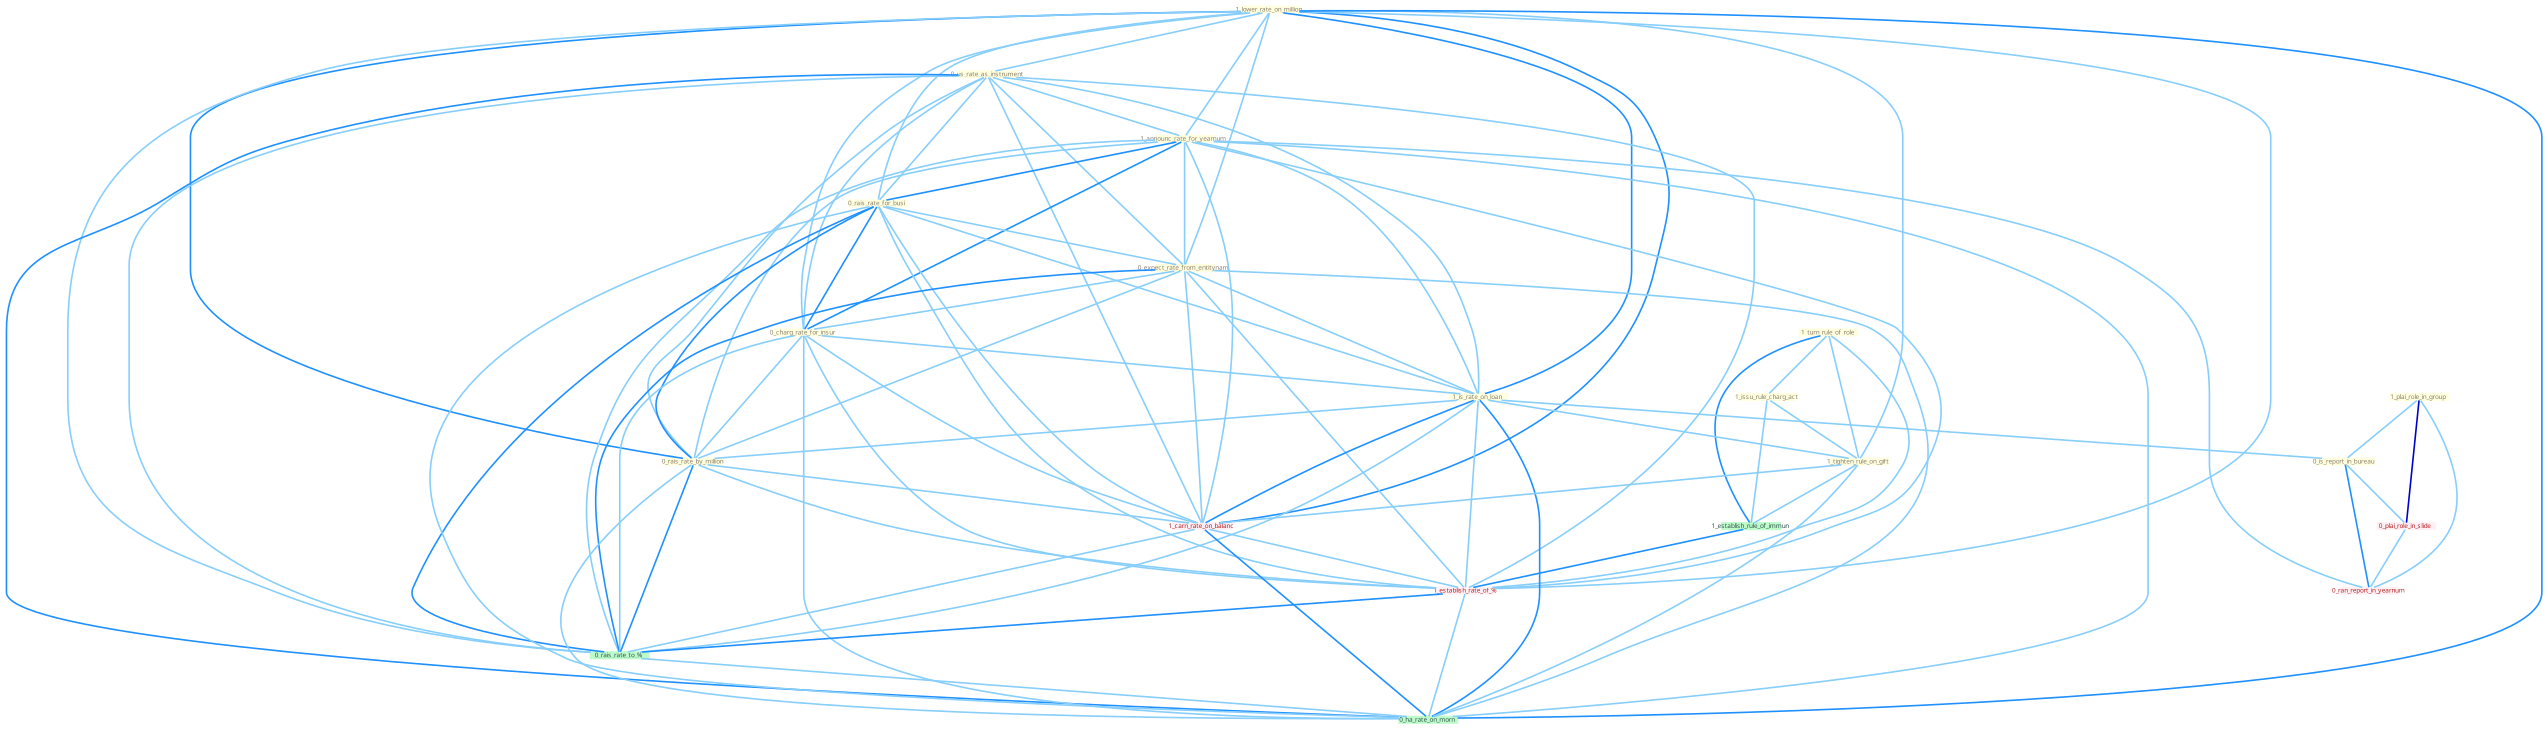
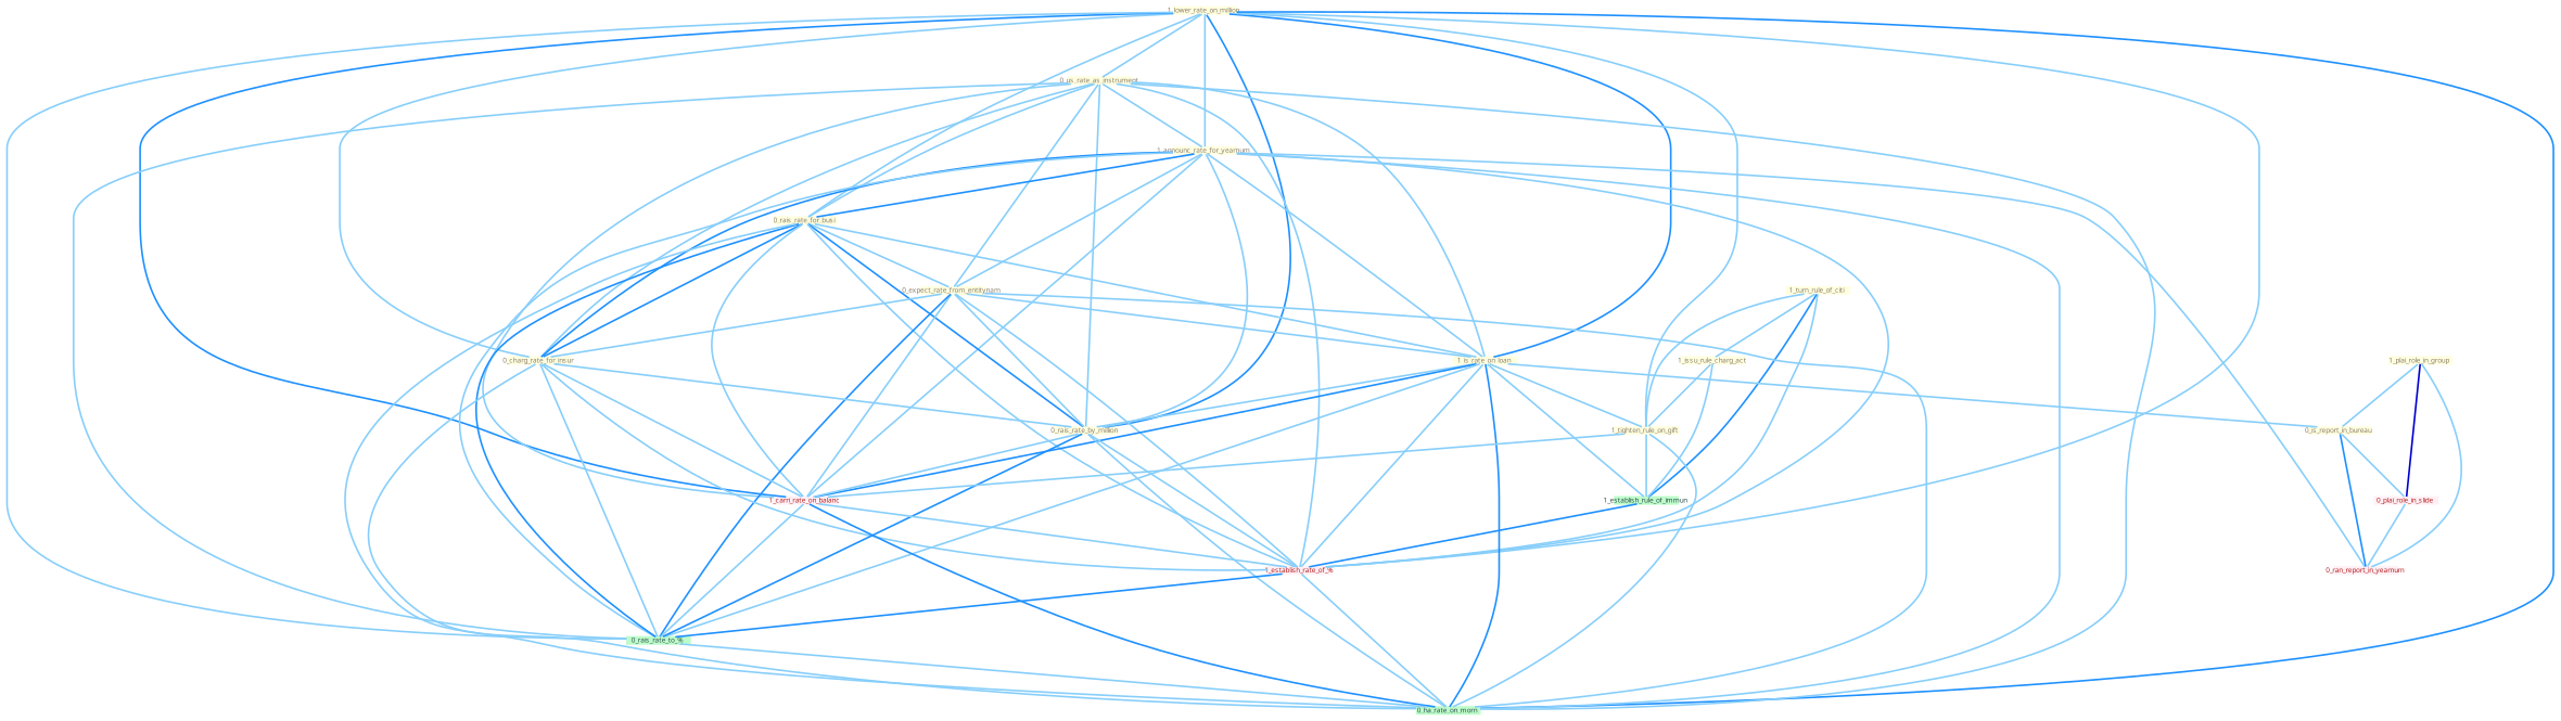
  graph {
    fontname="Noto Sans"
    node [color="#ffffe0" fixedsize=true fontcolor="#8b7d6b" fontname="Noto Sans" fontsize=4 shape=polygon style=filled]
    edge [color="#87cefa" fontname="Noto Sans" w=1]
    "1_lower_rate_on_million " [height=.06 width=.5]
    "1_plai_role_in_group " [height=.06 width=.5]
-   "1_turn_rule_of_citi " [height=.06 width=.5 label="1_turn_rule_of_role"]
+   "1_turn_rule_of_citi " [height=.06 width=.5]
    "0_us_rate_as_instrument " [height=.06 width=.5]
    "1_announc_rate_for_yearnum " [height=.06 width=.5]
    "0_rais_rate_for_busi " [height=.06 width=.5]
    "0_expect_rate_from_entitynam " [height=.06 width=.5]
    n8 [height=.06 label="1_issu_rule_charg_act" width=.5]
    "0_charg_rate_for_insur " [height=.06 width=.5]
    "1_is_rate_on_loan " [height=.06 width=.5]
    "0_rais_rate_by_million " [height=.06 width=.5]
    "1_tighten_rule_on_gift " [height=.06 width=.5]
    "0_is_report_in_bureau " [height=.06 width=.5]
    "0_plai_role_in_slide " [color="#fff0f5" fontcolor="#b22222" height=.06 width=.5]
    "1_carri_rate_on_balanc " [color="#fff0f5" fontcolor="#b22222" height=.06 width=.5]
    "0_ran_report_in_yearnum " [color="#fff0f5" fontcolor="#b22222" height=.06 width=.5]
    "1_establish_rate_of_% " [color="#fff0f5" fontcolor="#b22222" height=.06 width=.5]
    "0_rais_rate_to_% " [color="#BDFCC9" fontcolor="#2f4f4f" height=.06 width=.5]
    "0_ha_rate_on_morn " [color="#BDFCC9" fontcolor="#2f4f4f" height=.06 width=.5]
    "1_establish_rule_of_immun " [color="#BDFCC9" fontcolor="#2f4f4f" height=.06 width=.5]
    subgraph sub_1 {
      "1_lower_rate_on_million "
      "1_plai_role_in_group "
      "1_turn_rule_of_citi "
      "0_us_rate_as_instrument "
      "1_announc_rate_for_yearnum "
      "0_rais_rate_for_busi "
      "0_expect_rate_from_entitynam "
      n8
      "0_charg_rate_for_insur "
      "1_is_rate_on_loan "
      "0_rais_rate_by_million "
      "1_tighten_rule_on_gift "
      "0_is_report_in_bureau "
    }
    subgraph sub_2 {
      "0_plai_role_in_slide "
      "1_carri_rate_on_balanc "
      "0_ran_report_in_yearnum "
      "1_establish_rate_of_% "
    }
    "1_lower_rate_on_million " -- "0_us_rate_as_instrument "
    "1_lower_rate_on_million " -- "1_announc_rate_for_yearnum "
    "1_lower_rate_on_million " -- "0_rais_rate_for_busi "
-   "1_lower_rate_on_million " -- "0_expect_rate_from_entitynam "
    "1_lower_rate_on_million " -- "0_charg_rate_for_insur "
    "1_lower_rate_on_million " -- "1_is_rate_on_loan " [color="#1e90ff" w=2]
    "1_lower_rate_on_million " -- "0_rais_rate_by_million " [color="#1e90ff" w=2]
    "1_lower_rate_on_million " -- "1_tighten_rule_on_gift "
    "1_lower_rate_on_million " -- "1_carri_rate_on_balanc " [color="#1e90ff" w=2]
    "1_lower_rate_on_million " -- "1_establish_rate_of_% "
    "1_lower_rate_on_million " -- "0_rais_rate_to_% "
    "1_lower_rate_on_million " -- "0_ha_rate_on_morn " [color="#1e90ff" w=2]
    "1_plai_role_in_group " -- "0_is_report_in_bureau "
    "1_plai_role_in_group " -- "0_plai_role_in_slide " [color="#0000cd" w=3]
    "1_plai_role_in_group " -- "0_ran_report_in_yearnum "
    "1_turn_rule_of_citi " -- n8
    "1_turn_rule_of_citi " -- "1_tighten_rule_on_gift "
    "1_turn_rule_of_citi " -- "1_establish_rate_of_% "
    "1_turn_rule_of_citi " -- "1_establish_rule_of_immun " [color="#1e90ff" w=2]
    "0_us_rate_as_instrument " -- "1_announc_rate_for_yearnum "
    "0_us_rate_as_instrument " -- "0_rais_rate_for_busi "
    "0_us_rate_as_instrument " -- "0_expect_rate_from_entitynam "
    "0_us_rate_as_instrument " -- "0_charg_rate_for_insur "
    "0_us_rate_as_instrument " -- "1_is_rate_on_loan "
    "0_us_rate_as_instrument " -- "0_rais_rate_by_million "
    "0_us_rate_as_instrument " -- "1_carri_rate_on_balanc "
    "0_us_rate_as_instrument " -- "1_establish_rate_of_% "
    "0_us_rate_as_instrument " -- "0_rais_rate_to_% "
-   "0_us_rate_as_instrument " -- "0_ha_rate_on_morn " [color="#1e90ff"]
+   "0_us_rate_as_instrument " -- "0_ha_rate_on_morn "
    "1_announc_rate_for_yearnum " -- "0_rais_rate_for_busi " [color="#1e90ff" w=2]
    "1_announc_rate_for_yearnum " -- "0_expect_rate_from_entitynam "
    "1_announc_rate_for_yearnum " -- "0_charg_rate_for_insur " [color="#1e90ff" w=2]
    "1_announc_rate_for_yearnum " -- "1_is_rate_on_loan "
    "1_announc_rate_for_yearnum " -- "0_rais_rate_by_million "
    "1_announc_rate_for_yearnum " -- "1_carri_rate_on_balanc "
    "1_announc_rate_for_yearnum " -- "0_ran_report_in_yearnum "
    "1_announc_rate_for_yearnum " -- "1_establish_rate_of_% "
    "1_announc_rate_for_yearnum " -- "0_rais_rate_to_% "
    "1_announc_rate_for_yearnum " -- "0_ha_rate_on_morn "
    "0_rais_rate_for_busi " -- "0_expect_rate_from_entitynam "
    "0_rais_rate_for_busi " -- "0_charg_rate_for_insur " [color="#1e90ff" w=2]
    "0_rais_rate_for_busi " -- "1_is_rate_on_loan "
    "0_rais_rate_for_busi " -- "0_rais_rate_by_million " [color="#1e90ff" w=2]
    "0_rais_rate_for_busi " -- "1_carri_rate_on_balanc "
    "0_rais_rate_for_busi " -- "1_establish_rate_of_% "
    "0_rais_rate_for_busi " -- "0_rais_rate_to_% " [color="#1e90ff" w=2]
    "0_rais_rate_for_busi " -- "0_ha_rate_on_morn "
    "0_expect_rate_from_entitynam " -- "0_charg_rate_for_insur "
    "0_expect_rate_from_entitynam " -- "1_is_rate_on_loan "
    "0_expect_rate_from_entitynam " -- "0_rais_rate_by_million "
    "0_expect_rate_from_entitynam " -- "1_carri_rate_on_balanc "
    "0_expect_rate_from_entitynam " -- "1_establish_rate_of_% "
    "0_expect_rate_from_entitynam " -- "0_rais_rate_to_% " [color="#1e90ff"]
    "0_expect_rate_from_entitynam " -- "0_ha_rate_on_morn "
    n8 -- "1_tighten_rule_on_gift "
    n8 -- "1_establish_rule_of_immun "
-   "0_charg_rate_for_insur " -- "1_is_rate_on_loan "
+   "1_establish_rule_of_immun " -- "1_is_rate_on_loan "
    "0_charg_rate_for_insur " -- "0_rais_rate_by_million "
    "0_charg_rate_for_insur " -- "1_carri_rate_on_balanc "
    "0_charg_rate_for_insur " -- "1_establish_rate_of_% "
    "0_charg_rate_for_insur " -- "0_rais_rate_to_% "
    "0_charg_rate_for_insur " -- "0_ha_rate_on_morn "
    "1_is_rate_on_loan " -- "0_rais_rate_by_million "
    "1_is_rate_on_loan " -- "1_tighten_rule_on_gift "
    "1_is_rate_on_loan " -- "0_is_report_in_bureau "
    "1_is_rate_on_loan " -- "1_carri_rate_on_balanc " [color="#1e90ff" w=2]
    "1_is_rate_on_loan " -- "1_establish_rate_of_% "
    "1_is_rate_on_loan " -- "0_rais_rate_to_% "
    "1_is_rate_on_loan " -- "0_ha_rate_on_morn " [color="#1e90ff" w=2]
    "0_rais_rate_by_million " -- "1_carri_rate_on_balanc "
    "0_rais_rate_by_million " -- "1_establish_rate_of_% "
    "0_rais_rate_by_million " -- "0_rais_rate_to_% " [color="#1e90ff" w=2]
    "0_rais_rate_by_million " -- "0_ha_rate_on_morn "
    "1_tighten_rule_on_gift " -- "1_carri_rate_on_balanc "
    "1_tighten_rule_on_gift " -- "0_ha_rate_on_morn "
    "1_tighten_rule_on_gift " -- "1_establish_rule_of_immun "
    "0_is_report_in_bureau " -- "0_plai_role_in_slide "
    "0_is_report_in_bureau " -- "0_ran_report_in_yearnum " [color="#1e90ff" w=2]
    "0_plai_role_in_slide " -- "0_ran_report_in_yearnum "
    "1_carri_rate_on_balanc " -- "1_establish_rate_of_% "
    "1_carri_rate_on_balanc " -- "0_rais_rate_to_% "
    "1_carri_rate_on_balanc " -- "0_ha_rate_on_morn " [color="#1e90ff" w=2]
    "1_establish_rate_of_% " -- "0_rais_rate_to_% " [color="#1e90ff" w=2]
    "1_establish_rate_of_% " -- "0_ha_rate_on_morn "
    "0_rais_rate_to_% " -- "0_ha_rate_on_morn "
    "1_establish_rule_of_immun " -- "1_establish_rate_of_% " [color="#1e90ff" w=2]
  }
